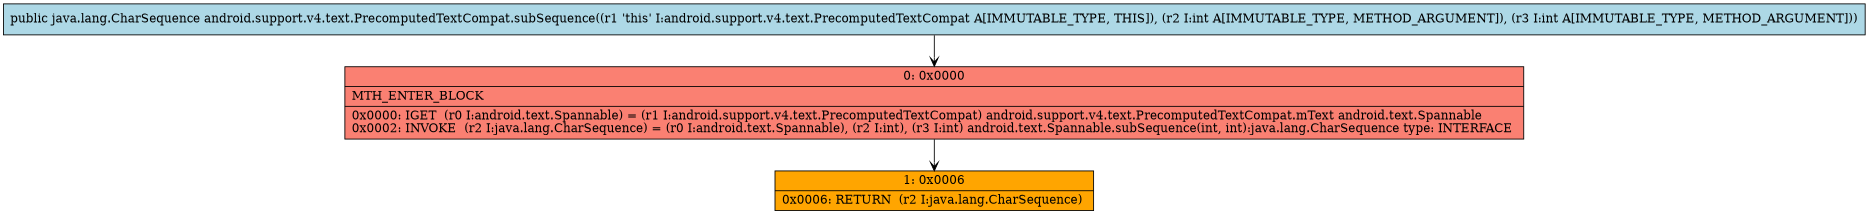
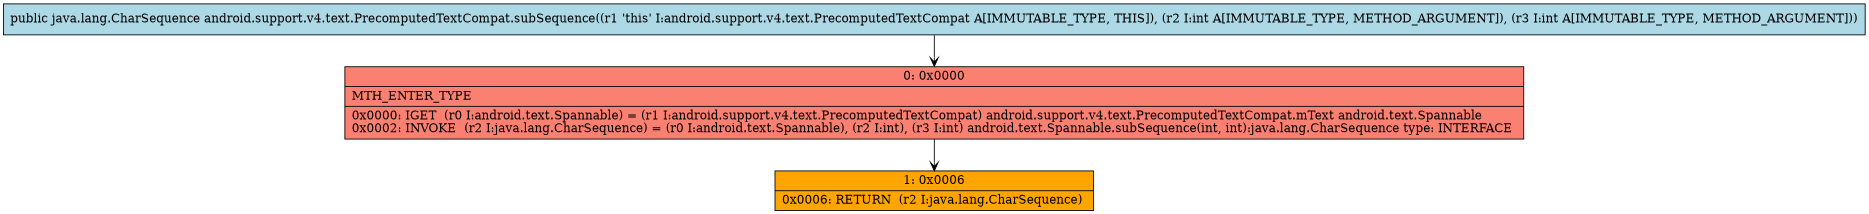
  digraph {
    node [shape=record style=filled]
    edge [arrowhead=vee]
-   n1 [label="{0\:\ 0x0000|MTH_ENTER_BLOCK\l|0x0000: IGET  (r0 I:android.text.Spannable) = (r1 I:android.support.v4.text.PrecomputedTextCompat) android.support.v4.text.PrecomputedTextCompat.mText android.text.Spannable \l0x0002: INVOKE  (r2 I:java.lang.CharSequence) = (r0 I:android.text.Spannable), (r2 I:int), (r3 I:int) android.text.Spannable.subSequence(int, int):java.lang.CharSequence type: INTERFACE \l}" fillcolor=salmon]
+   n1 [label="{0\:\ 0x0000|MTH_ENTER_TYPE\l|0x0000: IGET  (r0 I:android.text.Spannable) = (r1 I:android.support.v4.text.PrecomputedTextCompat) android.support.v4.text.PrecomputedTextCompat.mText android.text.Spannable \l0x0002: INVOKE  (r2 I:java.lang.CharSequence) = (r0 I:android.text.Spannable), (r2 I:int), (r3 I:int) android.text.Spannable.subSequence(int, int):java.lang.CharSequence type: INTERFACE \l}" fillcolor=salmon]
    n2 [label="{1\:\ 0x0006|0x0006: RETURN  (r2 I:java.lang.CharSequence) \l}" fillcolor=orange]
    n3 [label="{public java.lang.CharSequence android.support.v4.text.PrecomputedTextCompat.subSequence((r1 'this' I:android.support.v4.text.PrecomputedTextCompat A[IMMUTABLE_TYPE, THIS]), (r2 I:int A[IMMUTABLE_TYPE, METHOD_ARGUMENT]), (r3 I:int A[IMMUTABLE_TYPE, METHOD_ARGUMENT])) }" fillcolor=lightblue]
    n1 -> n2
    n3 -> n1
  }
